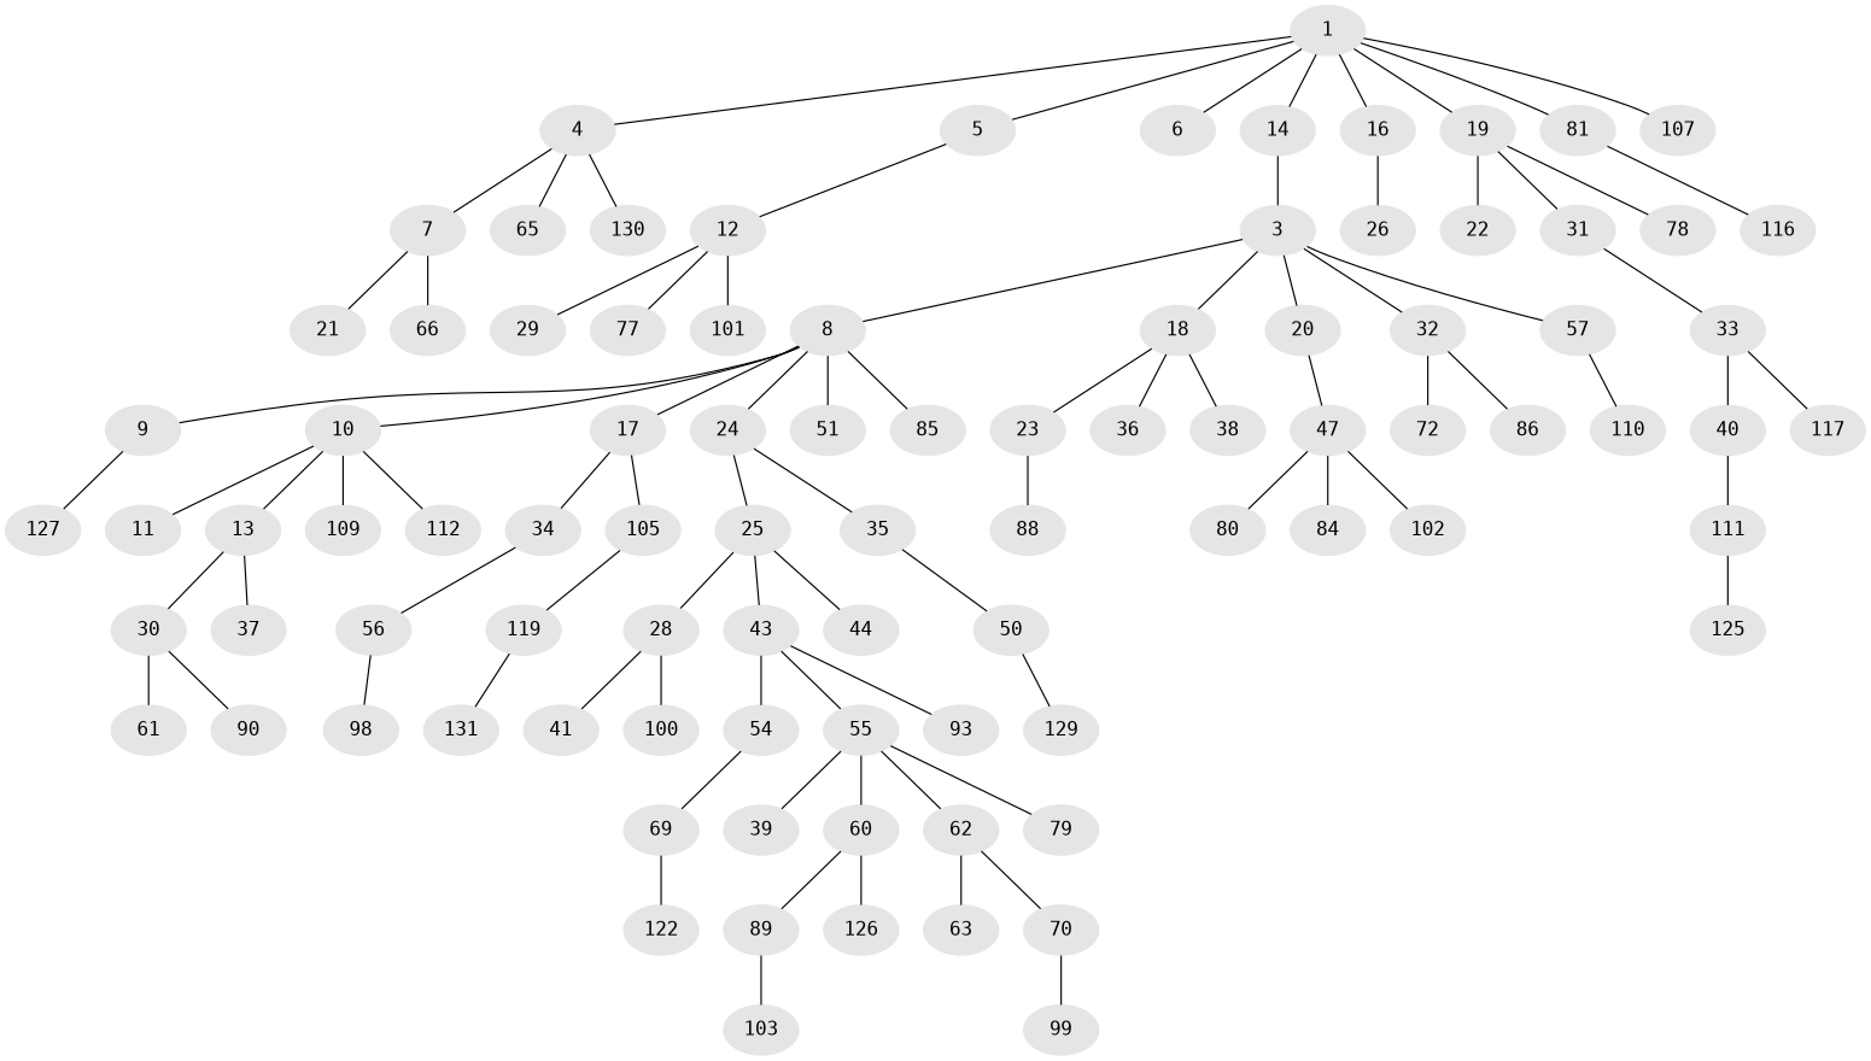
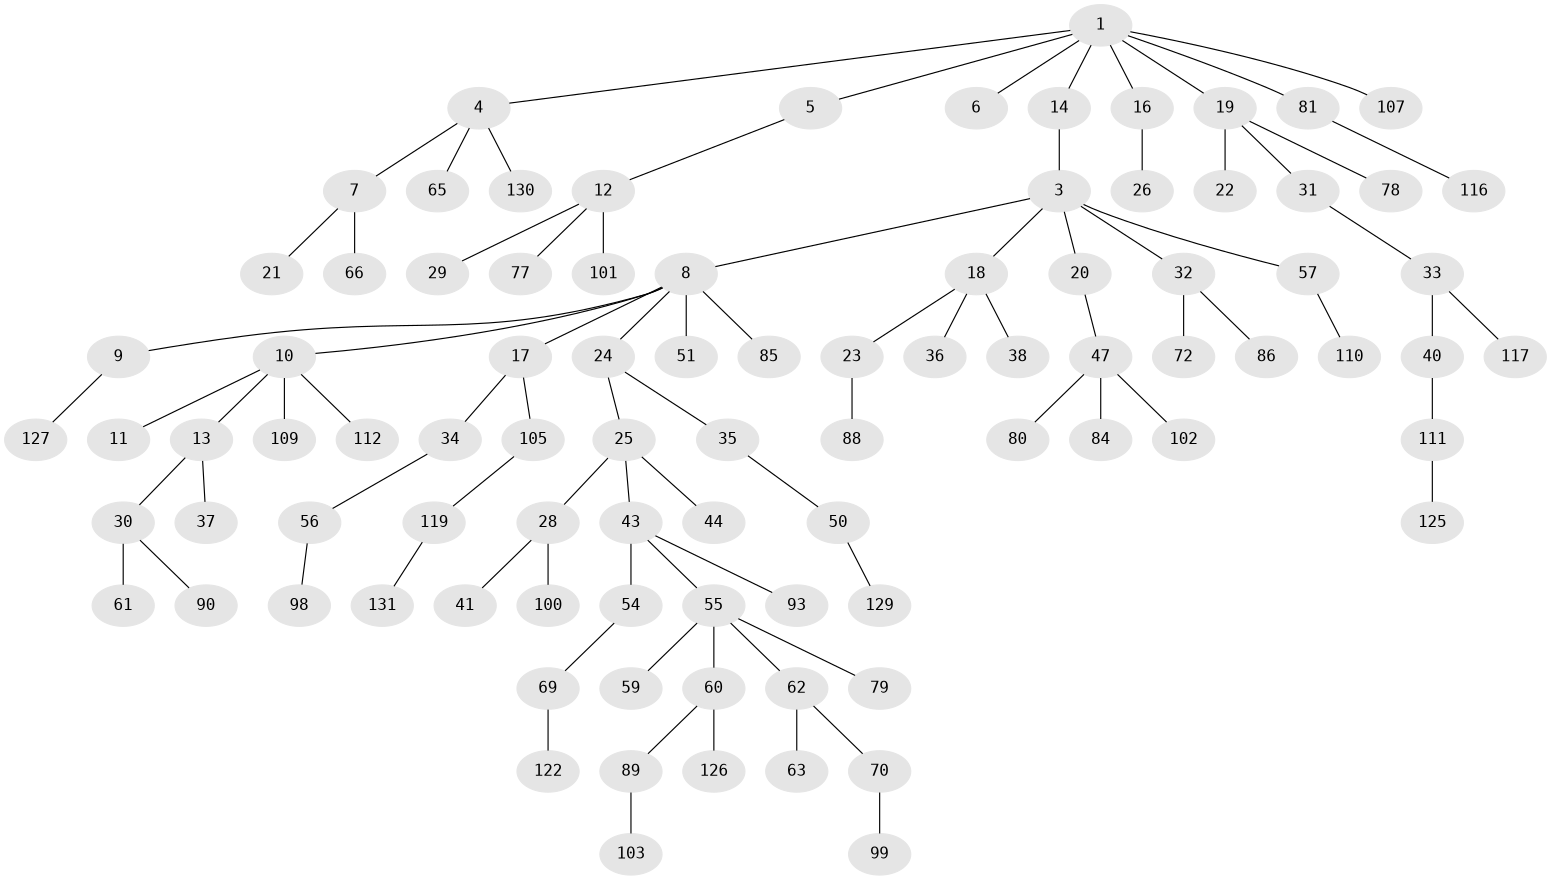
  graph {
    fontname="DejaVu Sans Mono"
    node [color=gray90 fontname="DejaVu Sans Mono" style=filled]
    edge [fontname="DejaVu Sans Mono"]
    1 [super="+2"]
    4 [super="+106"]
    5 [super="+15"]
    6
    14 [super="+67"]
    16 [super="+124"]
    19 [super="+53"]
    81
    107
    3 [super="+68"]
    8 [super="+123"]
    18 [super="+46"]
    20 [super="+108"]
    32 [super="+45"]
    57
    7 [super="+42"]
    65
    130
    12 [super="+73"]
    26 [super="+96"]
    22
    31
    78
    116
    9 [super="+27"]
    10 [super="+64"]
    17
    24
    51
    85
    23 [super="+115"]
    36 [super="+39"]
    38
    47 [super="+71"]
    72 [super="+76"]
    86
    110
    21 [super="+118"]
    66 [super="+135"]
    29
    77 [super="+87"]
    101
    127
    11 [super="+91"]
    13
    109
    112
    34 [super="+104"]
    105 [super="+121"]
    25 [super="+113"]
    35 [super="+48"]
    30 [super="+75"]
    37
    61
    90
    56 [super="+94"]
    119 [super="+128"]
    88
    33 [super="+92"]
    80
    84
    102
    28 [super="+114"]
    43 [super="+52"]
    44
    50
    41 [super="+82"]
    100
    54 [super="+83"]
    55 [super="+58"]
    93
    40 [super="+49"]
    117
    111
    98
    129
    125 [super="+132"]
    69 [super="+97"]
-   59 [super="+134" label=39]
+   59 [super="+134"]
    60
    62 [super="+120"]
    79
    122 [super="+133"]
    89 [super="+95"]
    126
    63
    70 [super="+74"]
    103
    99
    131
    1 -- 4
    1 -- 5
    1 -- 6
    1 -- 14
    1 -- 16
    1 -- 19
    1 -- 81
    1 -- 107
    4 -- 7
    4 -- 65
    4 -- 130
    5 -- 12
    14 -- 3
    16 -- 26
    19 -- 22
    19 -- 31
    19 -- 78
    81 -- 116
    3 -- 8
    3 -- 18
    3 -- 20
    3 -- 32
    3 -- 57
    8 -- 9
    8 -- 10
    8 -- 17
    8 -- 24
    8 -- 51
    8 -- 85
    18 -- 23
    18 -- 36
    18 -- 38
    20 -- 47
    32 -- 72
    32 -- 86
    57 -- 110
    7 -- 21
    7 -- 66
    12 -- 29
    12 -- 77
    12 -- 101
    31 -- 33
    9 -- 127
    10 -- 11
    10 -- 13
    10 -- 109
    10 -- 112
    17 -- 34
    17 -- 105
    24 -- 25
    24 -- 35
    23 -- 88
    47 -- 80
    47 -- 84
    47 -- 102
    13 -- 30
    13 -- 37
    34 -- 56
    105 -- 119
    25 -- 28
    25 -- 43
    25 -- 44
    35 -- 50
    30 -- 61
    30 -- 90
    56 -- 98
    119 -- 131
    33 -- 40
    33 -- 117
    28 -- 41
    28 -- 100
    43 -- 54
    43 -- 55
    43 -- 93
    50 -- 129
    54 -- 69
    55 -- 59
    55 -- 60
    55 -- 62
    55 -- 79
    40 -- 111
    111 -- 125
    69 -- 122
    60 -- 89
    60 -- 126
    62 -- 63
    62 -- 70
    89 -- 103
    70 -- 99
  }
